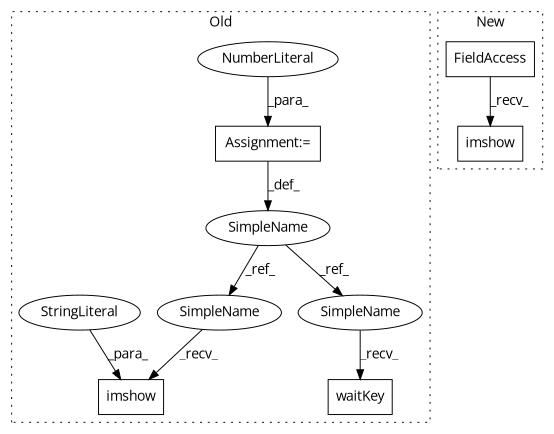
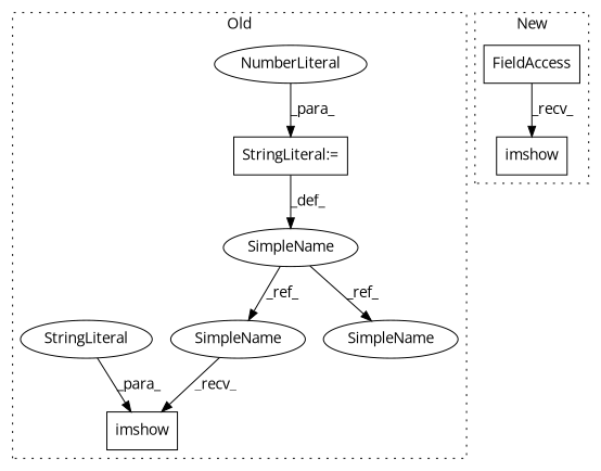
  digraph {
    fontname="Open Sans"
    node [a=32 fontname="Open Sans" l=3 s=1258 shape=box]
    edge [fontname="Open Sans"]
-   n1 [l="8,1" label=waitKey s="1869,1878"]
    n2 [a=34 l=1 label=NumberLiteral s=1877 shape=ellipse]
    n3 [a=42 label=SimpleName shape=ellipse]
    n4 [l="7,1" label=imshow s="1816,1856"]
    n5 [a=45 l=24 label=StringLiteral s=1823 shape=ellipse]
-   n6 [a=7 label="Assignment:="]
+   n6 [a=7 label="StringLiteral:="]
    n7 [a=42 label=SimpleName s=1865 shape=ellipse]
    n8 [a=42 label=SimpleName s=1812 shape=ellipse]
    n9 [l="7,1" label=imshow s="1960,1975"]
    n10 [a=22 l=10 label=FieldAccess s=1942]
    subgraph cluster_1 {
      label=Old
      style=dotted
-     n1
      n2
      n3
      n4
      n5
      n6
      n7
      n8
    }
    subgraph cluster_2 {
      label=New
      style=dotted
      n9
      n10
    }
    n2 -> n6 [label=_para_]
    n3 -> n7 [label=_ref_]
    n3 -> n8 [label=_ref_]
    n5 -> n4 [label=_para_]
    n6 -> n3 [label=_def_]
-   n7 -> n1 [label=_recv_]
    n8 -> n4 [label=_recv_]
    n10 -> n9 [label=_recv_]
  }
